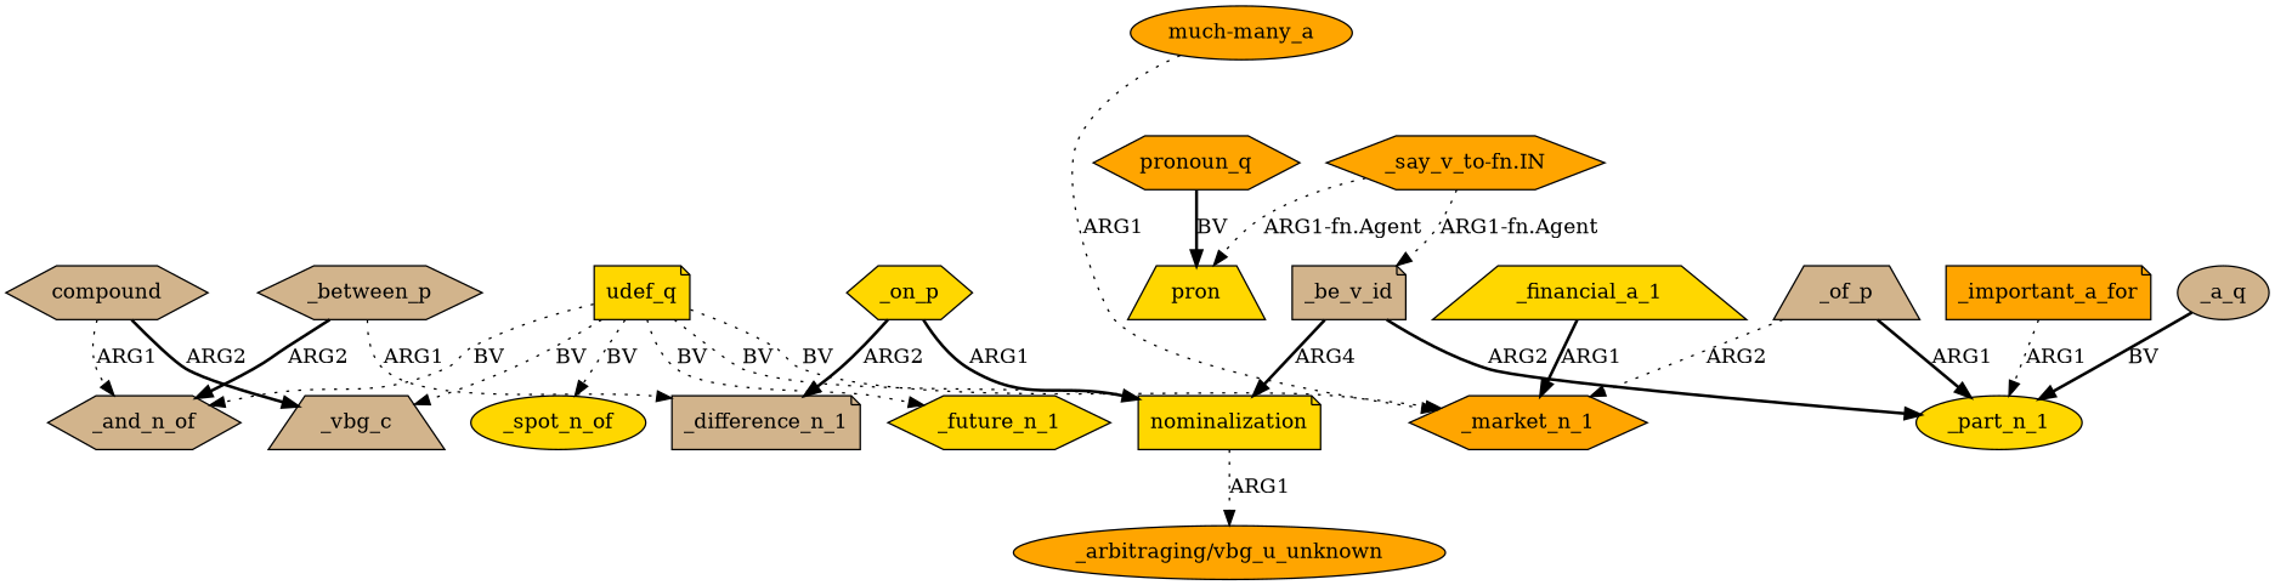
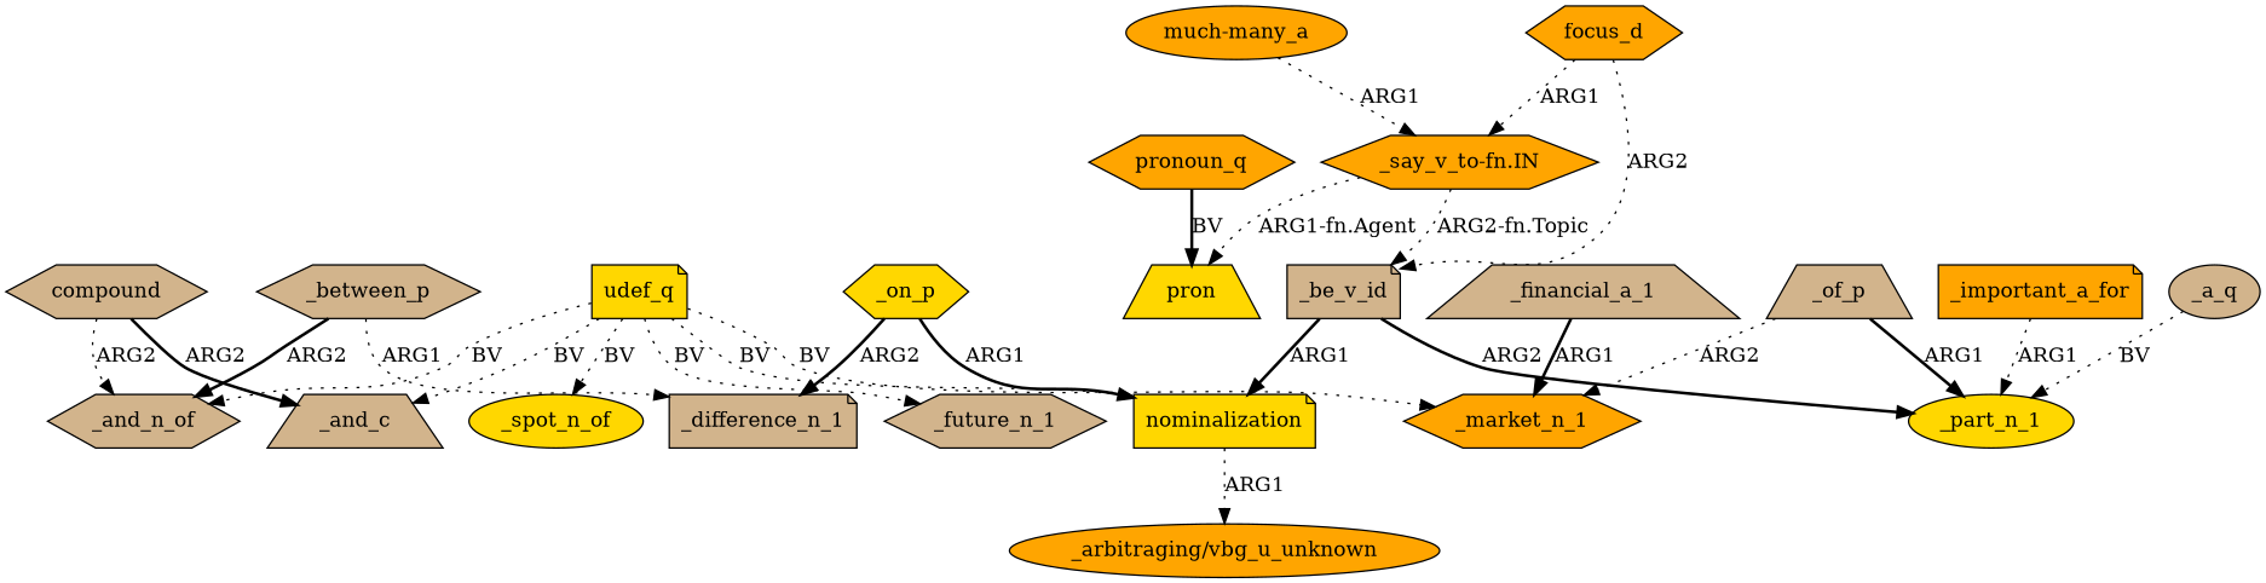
  digraph {
    node [fillcolor=tan shape=hexagon style=filled]
    edge [style=dotted]
    _be_v_id [shape=note]
+   focus_d [fillcolor=orange]
    "_say_v_to-fn.IN" [fillcolor=orange]
    nominalization [fillcolor=gold shape=note]
    _part_n_1 [fillcolor=gold shape=ellipse]
    pron [fillcolor=gold shape=trapezium]
    "_arbitraging/vbg_u_unknown" [fillcolor=orange shape=ellipse]
    udef_q [fillcolor=gold shape=note]
    _spot_n_of [fillcolor=gold shape=ellipse]
    n10 [label=_and_n_of]
    _market_n_1 [fillcolor=orange]
-   _and_c [shape=trapezium label=_vbg_c]
-   _future_n_1 [fillcolor=gold]
+   _and_c [shape=trapezium]
+   _future_n_1
    _difference_n_1 [shape=note]
    _on_p [fillcolor=gold]
    "much-many_a" [fillcolor=orange shape=ellipse]
    _of_p [shape=trapezium]
    pronoun_q [fillcolor=orange]
-   _financial_a_1 [fillcolor=gold shape=trapezium]
+   _financial_a_1 [shape=trapezium]
    compound
    _between_p
    _important_a_for [fillcolor=orange shape=note]
    _a_q [shape=ellipse]
-   _be_v_id -> nominalization [label=ARG4 style=bold]
+   _be_v_id -> nominalization [label=ARG1 style=bold]
    _be_v_id -> _part_n_1 [label=ARG2 style=bold]
-   "_say_v_to-fn.IN" -> _be_v_id [label="ARG1-fn.Agent"]
+   focus_d -> _be_v_id [label=ARG2]
+   focus_d -> "_say_v_to-fn.IN" [label=ARG1]
+   "_say_v_to-fn.IN" -> _be_v_id [label="ARG2-fn.Topic"]
    "_say_v_to-fn.IN" -> pron [label="ARG1-fn.Agent"]
    nominalization -> "_arbitraging/vbg_u_unknown" [label=ARG1]
    udef_q -> nominalization [label=BV]
    udef_q -> _spot_n_of [label=BV]
    udef_q -> n10 [label=BV]
    udef_q -> _market_n_1 [label=BV]
    udef_q -> _and_c [label=BV]
    udef_q -> _future_n_1 [label=BV]
    _on_p -> nominalization [label=ARG1 style=bold]
    _on_p -> _difference_n_1 [label=ARG2 style=bold]
-   "much-many_a" -> _market_n_1 [label=ARG1]
+   "much-many_a" -> "_say_v_to-fn.IN" [label=ARG1]
    _of_p -> _part_n_1 [label=ARG1 style=bold]
    _of_p -> _market_n_1 [label=ARG2]
    pronoun_q -> pron [label=BV style=bold]
    _financial_a_1 -> _market_n_1 [label=ARG1 style=bold]
-   compound -> n10 [label=ARG1]
+   compound -> n10 [label=ARG2]
    compound -> _and_c [label=ARG2 style=bold]
    _between_p -> n10 [label=ARG2 style=bold]
    _between_p -> _difference_n_1 [label=ARG1]
    _important_a_for -> _part_n_1 [label=ARG1]
-   _a_q -> _part_n_1 [label=BV style=bold]
+   _a_q -> _part_n_1 [label=BV]
  }
